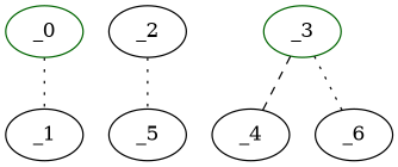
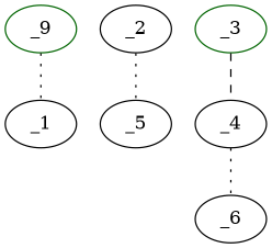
  graph {
    node [color=black]
    edge [style=dotted]
-   _0 [color=darkgreen x=0.263349 y=1.18969]
+   _0 [color=darkgreen x=0.263349 y=1.18969 label=_9]
    _1 [x=1.7724 y=3.36259]
    _2 [x=2.3 y=0.71]
    _5 [x=0.703161 y=1.25606]
    _3 [color=darkgreen x=0.88 y=1.49]
    _4 [x=2.72553 y=1.37449]
    _6 [x=2.59014 y=2.38317]
    _0 -- _1
    _2 -- _5
    _3 -- _4 [style=dashed]
-   _3 -- _6
+   _4 -- _6
  }
